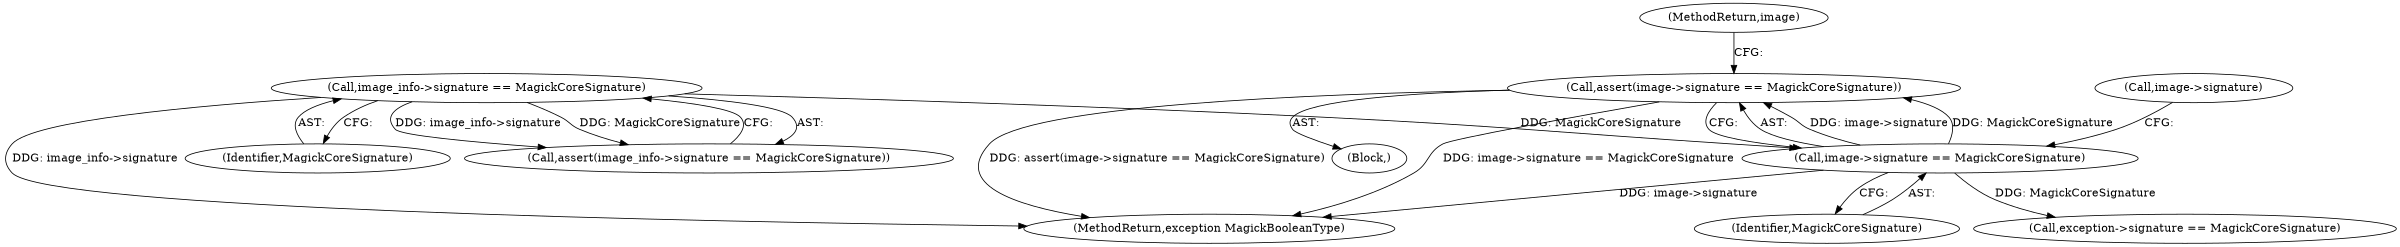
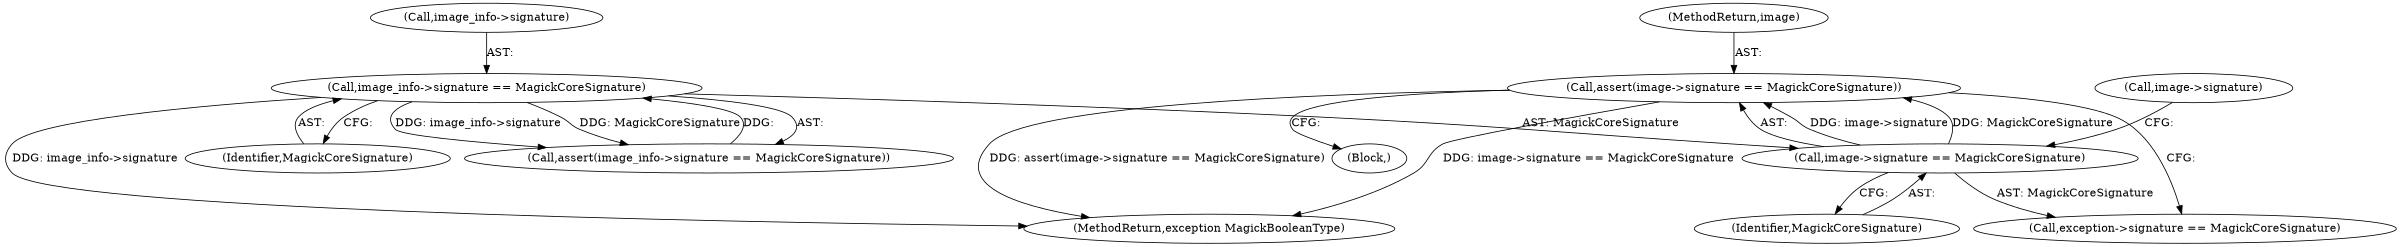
  digraph {
    n1 [label="(Call,assert(image->signature == MagickCoreSignature))"]
    n2 [label="(Call,image->signature == MagickCoreSignature)"]
    n3 [label="(Block,)"]
    n4 [label="(MethodReturn,exception MagickBooleanType)"]
    n5 [label="(Call,exception->signature == MagickCoreSignature)"]
    n6 [label="(Identifier,MagickCoreSignature)"]
    n7 [label="(Call,image_info->signature == MagickCoreSignature)"]
    n8 [label="(Identifier,MagickCoreSignature)"]
    n9 [label="(Call,assert(image_info->signature == MagickCoreSignature))"]
    n10 [label="(Call,image->signature)"]
    n11 [label="(MethodReturn,image)"]
-   n1 -> n2 [label="CFG: "]
-   n1 -> n3 [label="AST: "]
+   n12 [label="(Call,image_info->signature)"]
+   n1 -> n5 [label="CFG: "]
+   n1 -> n3 [label="CFG: "]
    n1 -> n4 [label="DDG: assert(image->signature == MagickCoreSignature)"]
    n1 -> n4 [label="DDG: image->signature == MagickCoreSignature"]
    n2 -> n1 [label="AST: "]
    n2 -> n1 [label="DDG: image->signature"]
    n2 -> n1 [label="DDG: MagickCoreSignature"]
-   n2 -> n4 [label="DDG: image->signature"]
-   n2 -> n5 [label="DDG: MagickCoreSignature"]
+   n2 -> n5 [label="AST: MagickCoreSignature"]
    n2 -> n6 [label="CFG: "]
    n6 -> n2 [label="AST: "]
-   n7 -> n2 [label="DDG: MagickCoreSignature"]
+   n7 -> n2 [label="AST: MagickCoreSignature"]
    n7 -> n4 [label="DDG: image_info->signature"]
    n7 -> n8 [label="CFG: "]
    n7 -> n9 [label="AST: "]
    n7 -> n9 [label="DDG: image_info->signature"]
    n7 -> n9 [label="DDG: MagickCoreSignature"]
    n8 -> n7 [label="AST: "]
-   n9 -> n7 [label="CFG: "]
+   n9 -> n7 [label="DDG: "]
    n10 -> n2 [label="CFG: "]
-   n11 -> n1 [label="CFG: "]
+   n11 -> n1 [label="AST: "]
+   n12 -> n7 [label="AST: "]
  }
